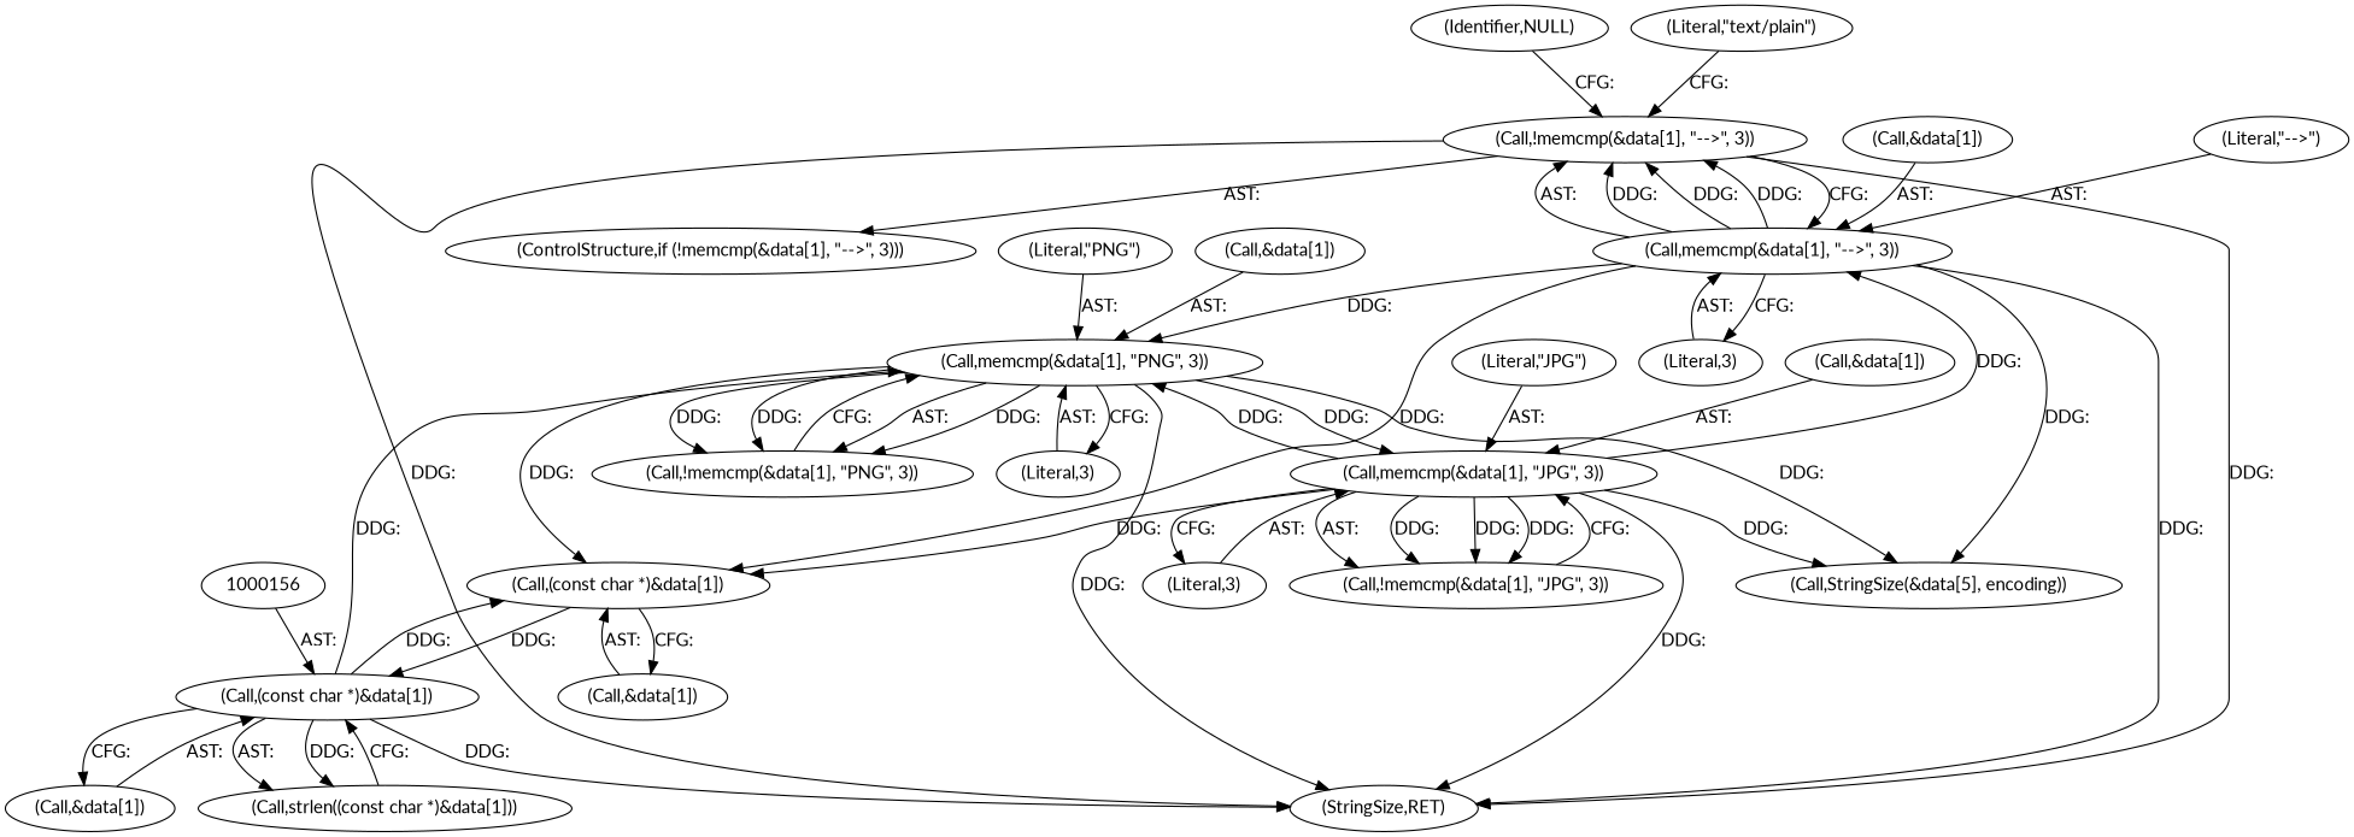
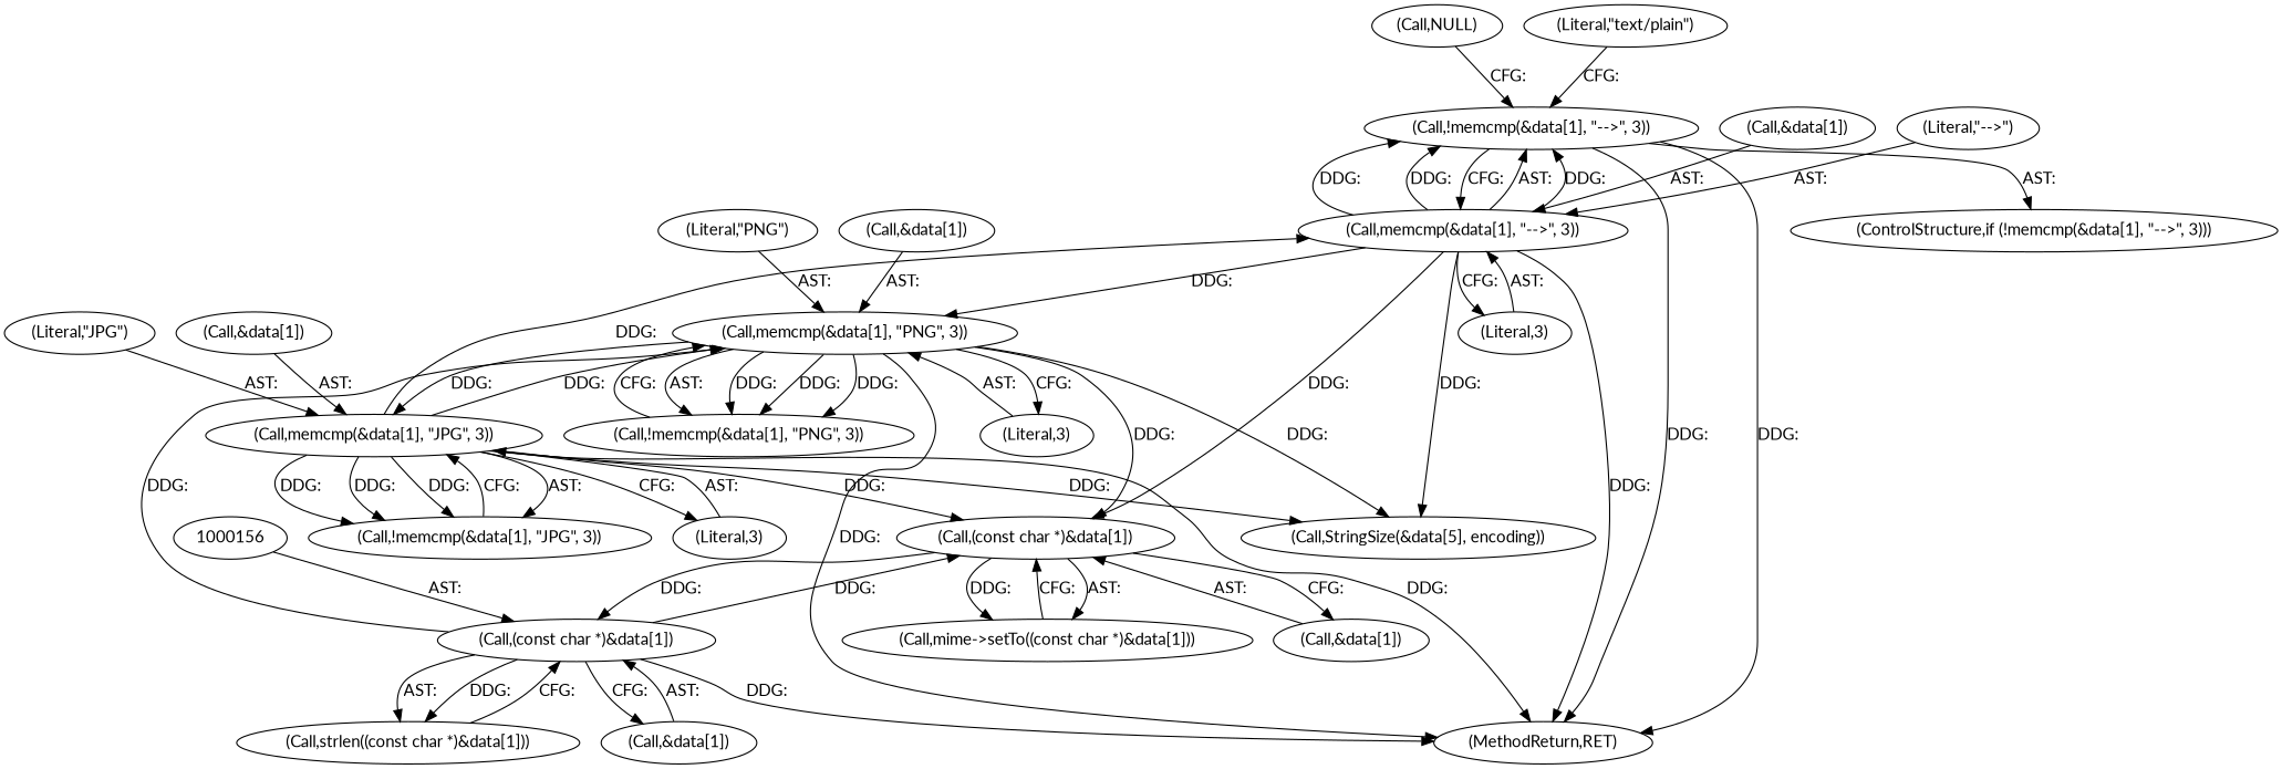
  digraph {
    fontname=Lato
    node [fontname=Lato]
    edge [fontname=Lato]
    n1 [label="(Call,!memcmp(&data[1], \"-->\", 3))"]
    n2 [label="(Call,memcmp(&data[1], \"-->\", 3))"]
-   n3 [label="(StringSize,RET)"]
+   n3 [label="(MethodReturn,RET)"]
    n4 [label="(ControlStructure,if (!memcmp(&data[1], \"-->\", 3)))"]
    n5 [label="(Call,memcmp(&data[1], \"PNG\", 3))"]
    n6 [label="(Call,(const char *)&data[1])"]
    n7 [label="(Literal,3)"]
    n8 [label="(Call,StringSize(&data[5], encoding))"]
    n9 [label="(Call,memcmp(&data[1], \"JPG\", 3))"]
    n10 [label="(Literal,3)"]
    n11 [label="(Call,!memcmp(&data[1], \"PNG\", 3))"]
    n12 [label="(Call,(const char *)&data[1])"]
+   n13 [label="(Call,mime->setTo((const char *)&data[1]))"]
    n14 [label="(Call,&data[1])"]
    n15 [label="(Call,!memcmp(&data[1], \"JPG\", 3))"]
    n16 [label="(Literal,3)"]
    n17 [label="(Call,&data[1])"]
    n18 [label="(Call,strlen((const char *)&data[1]))"]
-   n19 [label="(Identifier,NULL)"]
+   n19 [label="(Call,NULL)"]
    n20 [label="(Literal,\"JPG\")"]
    n21 [label="(Call,&data[1])"]
    n22 [label="(Literal,\"-->\")"]
    n23 [label="(Literal,\"PNG\")"]
    n24 [label="(Literal,\"text/plain\")"]
    n25 [label="(Call,&data[1])"]
    n26 [label="(Call,&data[1])"]
    1000156
    n1 -> n2 [label="CFG: "]
    n1 -> n3 [label="DDG: "]
    n1 -> n3 [label="DDG: "]
    n1 -> n4 [label="AST: "]
    n2 -> n1 [label="AST: "]
    n2 -> n1 [label="DDG: "]
    n2 -> n1 [label="DDG: "]
    n2 -> n1 [label="DDG: "]
    n2 -> n3 [label="DDG: "]
    n2 -> n5 [label="DDG: "]
    n2 -> n6 [label="DDG: "]
    n2 -> n7 [label="CFG: "]
    n2 -> n8 [label="DDG: "]
    n5 -> n3 [label="DDG: "]
    n5 -> n6 [label="DDG: "]
    n5 -> n8 [label="DDG: "]
    n5 -> n9 [label="DDG: "]
    n5 -> n10 [label="CFG: "]
    n5 -> n11 [label="AST: "]
    n5 -> n11 [label="DDG: "]
    n5 -> n11 [label="DDG: "]
    n5 -> n11 [label="DDG: "]
    n6 -> n12 [label="DDG: "]
+   n6 -> n13 [label="AST: "]
+   n6 -> n13 [label="DDG: "]
    n6 -> n14 [label="CFG: "]
    n7 -> n2 [label="AST: "]
    n9 -> n2 [label="DDG: "]
    n9 -> n3 [label="DDG: "]
    n9 -> n5 [label="DDG: "]
    n9 -> n6 [label="DDG: "]
    n9 -> n8 [label="DDG: "]
    n9 -> n15 [label="AST: "]
    n9 -> n15 [label="DDG: "]
    n9 -> n15 [label="DDG: "]
    n9 -> n15 [label="DDG: "]
    n9 -> n16 [label="CFG: "]
    n10 -> n5 [label="AST: "]
    n11 -> n5 [label="CFG: "]
    n12 -> n3 [label="DDG: "]
    n12 -> n5 [label="DDG: "]
    n12 -> n6 [label="DDG: "]
    n12 -> n17 [label="CFG: "]
    n12 -> n18 [label="AST: "]
    n12 -> n18 [label="DDG: "]
+   n13 -> n6 [label="CFG: "]
    n14 -> n6 [label="AST: "]
    n15 -> n9 [label="CFG: "]
    n16 -> n9 [label="AST: "]
    n17 -> n12 [label="AST: "]
    n18 -> n12 [label="CFG: "]
    n19 -> n1 [label="CFG: "]
    n20 -> n9 [label="AST: "]
    n21 -> n2 [label="AST: "]
    n22 -> n2 [label="AST: "]
    n23 -> n5 [label="AST: "]
    n24 -> n1 [label="CFG: "]
    n25 -> n5 [label="AST: "]
    n26 -> n9 [label="AST: "]
    1000156 -> n12 [label="AST: "]
  }
